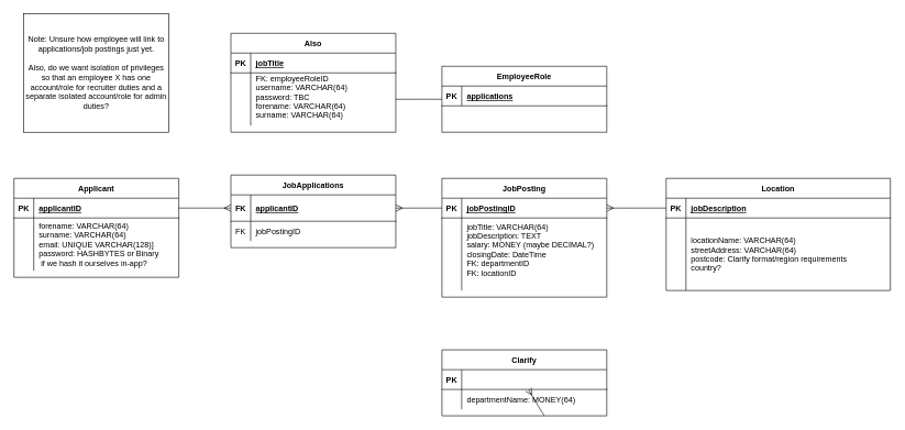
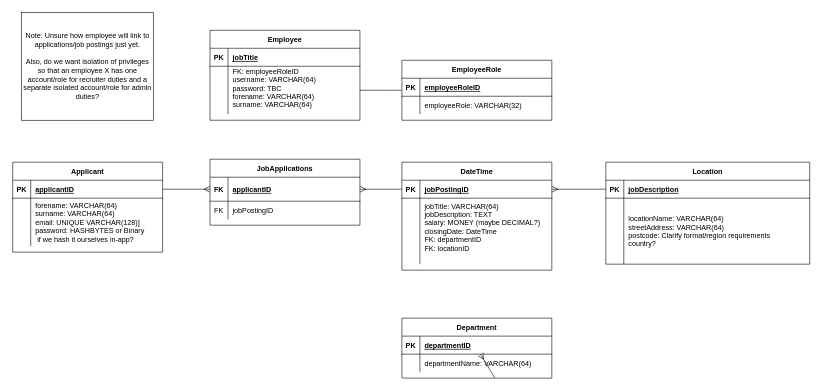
  <mxCell id="0" />
  <mxCell id="1" parent="0" />
  <mxCell id="2" value="Applicant" style="shape=table;startSize=30;container=1;collapsible=1;childLayout=tableLayout;fixedRows=1;rowLines=0;fontStyle=1;align=center;resizeLast=1;" vertex="1" parent="1"><mxGeometry x="20" y="270" width="250" height="150" as="geometry" /></mxCell>
  <mxCell id="3" value="" style="shape=partialRectangle;collapsible=0;dropTarget=0;pointerEvents=0;fillColor=none;points=[[0,0.5],[1,0.5]];portConstraint=eastwest;top=0;left=0;right=0;bottom=1;" vertex="1" parent="2"><mxGeometry y="30" width="250" height="30" as="geometry" /></mxCell>
  <mxCell id="4" value="PK" style="shape=partialRectangle;overflow=hidden;connectable=0;fillColor=none;top=0;left=0;bottom=0;right=0;fontStyle=1;" vertex="1" parent="3"><mxGeometry width="30" height="30" as="geometry"><mxRectangle width="30" height="30" as="alternateBounds" /></mxGeometry></mxCell>
  <mxCell id="5" value="applicantID" style="shape=partialRectangle;overflow=hidden;connectable=0;fillColor=none;top=0;left=0;bottom=0;right=0;align=left;spacingLeft=6;fontStyle=5;" vertex="1" parent="3"><mxGeometry x="30" width="220" height="30" as="geometry"><mxRectangle width="220" height="30" as="alternateBounds" /></mxGeometry></mxCell>
  <mxCell id="6" value="" style="shape=partialRectangle;collapsible=0;dropTarget=0;pointerEvents=0;fillColor=none;points=[[0,0.5],[1,0.5]];portConstraint=eastwest;top=0;left=0;right=0;bottom=0;" vertex="1" parent="2"><mxGeometry y="60" width="250" height="80" as="geometry" /></mxCell>
  <mxCell id="7" value="" style="shape=partialRectangle;overflow=hidden;connectable=0;fillColor=none;top=0;left=0;bottom=0;right=0;" vertex="1" parent="6"><mxGeometry width="30" height="80" as="geometry"><mxRectangle width="30" height="80" as="alternateBounds" /></mxGeometry></mxCell>
  <mxCell id="8" value="forename: VARCHAR(64)&#10;surname: VARCHAR(64)&#10;email: UNIQUE VARCHAR(128)]&#10;password: HASHBYTES or Binary&#10; if we hash it ourselves in-app?" style="shape=partialRectangle;overflow=hidden;connectable=0;fillColor=none;top=0;left=0;bottom=0;right=0;align=left;spacingLeft=6;" vertex="1" parent="6"><mxGeometry x="30" width="220" height="80" as="geometry"><mxRectangle width="220" height="80" as="alternateBounds" /></mxGeometry></mxCell>
- <mxCell id="9" value="Also" style="shape=table;startSize=30;container=1;collapsible=1;childLayout=tableLayout;fixedRows=1;rowLines=0;fontStyle=1;align=center;resizeLast=1;" vertex="1" parent="1"><mxGeometry x="349" y="50" width="250" height="150" as="geometry" /></mxCell>
+ <mxCell id="9" value="Employee" style="shape=table;startSize=30;container=1;collapsible=1;childLayout=tableLayout;fixedRows=1;rowLines=0;fontStyle=1;align=center;resizeLast=1;" vertex="1" parent="1"><mxGeometry x="349" y="50" width="250" height="150" as="geometry" /></mxCell>
  <mxCell id="10" value="" style="shape=partialRectangle;collapsible=0;dropTarget=0;pointerEvents=0;fillColor=none;points=[[0,0.5],[1,0.5]];portConstraint=eastwest;top=0;left=0;right=0;bottom=1;" vertex="1" parent="9"><mxGeometry y="30" width="250" height="30" as="geometry" /></mxCell>
  <mxCell id="11" value="PK" style="shape=partialRectangle;overflow=hidden;connectable=0;fillColor=none;top=0;left=0;bottom=0;right=0;fontStyle=1;" vertex="1" parent="10"><mxGeometry width="30" height="30" as="geometry"><mxRectangle width="30" height="30" as="alternateBounds" /></mxGeometry></mxCell>
  <mxCell id="12" value="jobTitle" style="shape=partialRectangle;overflow=hidden;connectable=0;fillColor=none;top=0;left=0;bottom=0;right=0;align=left;spacingLeft=6;fontStyle=5;" vertex="1" parent="10"><mxGeometry x="30" width="220" height="30" as="geometry"><mxRectangle width="220" height="30" as="alternateBounds" /></mxGeometry></mxCell>
  <mxCell id="13" value="" style="shape=partialRectangle;collapsible=0;dropTarget=0;pointerEvents=0;fillColor=none;points=[[0,0.5],[1,0.5]];portConstraint=eastwest;top=0;left=0;right=0;bottom=0;" vertex="1" parent="9"><mxGeometry y="60" width="250" height="80" as="geometry" /></mxCell>
  <mxCell id="14" value="" style="shape=partialRectangle;overflow=hidden;connectable=0;fillColor=none;top=0;left=0;bottom=0;right=0;" vertex="1" parent="13"><mxGeometry width="30" height="80" as="geometry"><mxRectangle width="30" height="80" as="alternateBounds" /></mxGeometry></mxCell>
  <mxCell id="15" value="FK: employeeRoleID&#10;username: VARCHAR(64)&#10;password: TBC&#10;forename: VARCHAR(64)&#10;surname: VARCHAR(64)&#10;" style="shape=partialRectangle;overflow=hidden;connectable=0;fillColor=none;top=0;left=0;bottom=0;right=0;align=left;spacingLeft=6;" vertex="1" parent="13"><mxGeometry x="30" width="220" height="80" as="geometry"><mxRectangle width="220" height="80" as="alternateBounds" /></mxGeometry></mxCell>
- <mxCell id="16" value="JobPosting" style="shape=table;startSize=30;container=1;collapsible=1;childLayout=tableLayout;fixedRows=1;rowLines=0;fontStyle=1;align=center;resizeLast=1;" vertex="1" parent="1"><mxGeometry x="669" y="270" width="250" height="180" as="geometry" /></mxCell>
+ <mxCell id="16" value="DateTime" style="shape=table;startSize=30;container=1;collapsible=1;childLayout=tableLayout;fixedRows=1;rowLines=0;fontStyle=1;align=center;resizeLast=1;" vertex="1" parent="1"><mxGeometry x="669" y="270" width="250" height="180" as="geometry" /></mxCell>
  <mxCell id="17" value="" style="shape=partialRectangle;collapsible=0;dropTarget=0;pointerEvents=0;fillColor=none;points=[[0,0.5],[1,0.5]];portConstraint=eastwest;top=0;left=0;right=0;bottom=1;" vertex="1" parent="16"><mxGeometry y="30" width="250" height="30" as="geometry" /></mxCell>
  <mxCell id="18" value="PK" style="shape=partialRectangle;overflow=hidden;connectable=0;fillColor=none;top=0;left=0;bottom=0;right=0;fontStyle=1;" vertex="1" parent="17"><mxGeometry width="30" height="30" as="geometry"><mxRectangle width="30" height="30" as="alternateBounds" /></mxGeometry></mxCell>
  <mxCell id="19" value="jobPostingID" style="shape=partialRectangle;overflow=hidden;connectable=0;fillColor=none;top=0;left=0;bottom=0;right=0;align=left;spacingLeft=6;fontStyle=5;" vertex="1" parent="17"><mxGeometry x="30" width="220" height="30" as="geometry"><mxRectangle width="220" height="30" as="alternateBounds" /></mxGeometry></mxCell>
  <mxCell id="20" value="" style="shape=partialRectangle;collapsible=0;dropTarget=0;pointerEvents=0;fillColor=none;points=[[0,0.5],[1,0.5]];portConstraint=eastwest;top=0;left=0;right=0;bottom=0;" vertex="1" parent="16"><mxGeometry y="60" width="250" height="110" as="geometry" /></mxCell>
  <mxCell id="21" value="" style="shape=partialRectangle;overflow=hidden;connectable=0;fillColor=none;top=0;left=0;bottom=0;right=0;" vertex="1" parent="20"><mxGeometry width="30" height="110" as="geometry"><mxRectangle width="30" height="110" as="alternateBounds" /></mxGeometry></mxCell>
  <mxCell id="22" value="jobTitle: VARCHAR(64)&#10;jobDescription: TEXT&#10;salary: MONEY (maybe DECIMAL?)&#10;closingDate: DateTime&#10;FK: departmentID&#10;FK: locationID&#10;" style="shape=partialRectangle;overflow=hidden;connectable=0;fillColor=none;top=0;left=0;bottom=0;right=0;align=left;spacingLeft=6;" vertex="1" parent="20"><mxGeometry x="30" width="220" height="110" as="geometry"><mxRectangle width="220" height="110" as="alternateBounds" /></mxGeometry></mxCell>
  <mxCell id="23" style="edgeStyle=none;curved=1;rounded=0;orthogonalLoop=1;jettySize=auto;html=1;fontSize=12;startSize=8;endSize=8;endArrow=ERmany;endFill=0;" edge="1" parent="1" source="24" target="30"><mxGeometry relative="1" as="geometry" /></mxCell>
- <mxCell id="24" value="Clarify" style="shape=table;startSize=30;container=1;collapsible=1;childLayout=tableLayout;fixedRows=1;rowLines=0;fontStyle=1;align=center;resizeLast=1;" vertex="1" parent="1"><mxGeometry x="669" y="530" width="250" height="100" as="geometry" /></mxCell>
+ <mxCell id="24" value="Department" style="shape=table;startSize=30;container=1;collapsible=1;childLayout=tableLayout;fixedRows=1;rowLines=0;fontStyle=1;align=center;resizeLast=1;" vertex="1" parent="1"><mxGeometry x="669" y="530" width="250" height="100" as="geometry" /></mxCell>
  <mxCell id="25" value="" style="shape=partialRectangle;collapsible=0;dropTarget=0;pointerEvents=0;fillColor=none;points=[[0,0.5],[1,0.5]];portConstraint=eastwest;top=0;left=0;right=0;bottom=1;" vertex="1" parent="24"><mxGeometry y="30" width="250" height="30" as="geometry" /></mxCell>
  <mxCell id="26" value="PK" style="shape=partialRectangle;overflow=hidden;connectable=0;fillColor=none;top=0;left=0;bottom=0;right=0;fontStyle=1;" vertex="1" parent="25"><mxGeometry width="30" height="30" as="geometry"><mxRectangle width="30" height="30" as="alternateBounds" /></mxGeometry></mxCell>
+ <mxCell id="27" value="departmentID" style="shape=partialRectangle;overflow=hidden;connectable=0;fillColor=none;top=0;left=0;bottom=0;right=0;align=left;spacingLeft=6;fontStyle=5;" vertex="1" parent="25"><mxGeometry x="30" width="220" height="30" as="geometry"><mxRectangle width="220" height="30" as="alternateBounds" /></mxGeometry></mxCell>
  <mxCell id="28" value="" style="shape=partialRectangle;collapsible=0;dropTarget=0;pointerEvents=0;fillColor=none;points=[[0,0.5],[1,0.5]];portConstraint=eastwest;top=0;left=0;right=0;bottom=0;" vertex="1" parent="24"><mxGeometry y="60" width="250" height="30" as="geometry" /></mxCell>
  <mxCell id="29" value="" style="shape=partialRectangle;overflow=hidden;connectable=0;fillColor=none;top=0;left=0;bottom=0;right=0;" vertex="1" parent="28"><mxGeometry width="30" height="30" as="geometry"><mxRectangle width="30" height="30" as="alternateBounds" /></mxGeometry></mxCell>
- <mxCell id="30" value="departmentName: MONEY(64)" style="shape=partialRectangle;overflow=hidden;connectable=0;fillColor=none;top=0;left=0;bottom=0;right=0;align=left;spacingLeft=6;" vertex="1" parent="28"><mxGeometry x="30" width="220" height="30" as="geometry"><mxRectangle width="220" height="30" as="alternateBounds" /></mxGeometry></mxCell>
+ <mxCell id="30" value="departmentName: VARCHAR(64)" style="shape=partialRectangle;overflow=hidden;connectable=0;fillColor=none;top=0;left=0;bottom=0;right=0;align=left;spacingLeft=6;" vertex="1" parent="28"><mxGeometry x="30" width="220" height="30" as="geometry"><mxRectangle width="220" height="30" as="alternateBounds" /></mxGeometry></mxCell>
  <mxCell id="31" value="Location" style="shape=table;startSize=30;container=1;collapsible=1;childLayout=tableLayout;fixedRows=1;rowLines=0;fontStyle=1;align=center;resizeLast=1;" vertex="1" parent="1"><mxGeometry x="1009" y="270" width="340" height="170" as="geometry" /></mxCell>
  <mxCell id="32" value="" style="shape=partialRectangle;collapsible=0;dropTarget=0;pointerEvents=0;fillColor=none;points=[[0,0.5],[1,0.5]];portConstraint=eastwest;top=0;left=0;right=0;bottom=1;" vertex="1" parent="31"><mxGeometry y="30" width="340" height="30" as="geometry" /></mxCell>
  <mxCell id="33" value="PK" style="shape=partialRectangle;overflow=hidden;connectable=0;fillColor=none;top=0;left=0;bottom=0;right=0;fontStyle=1;" vertex="1" parent="32"><mxGeometry width="30" height="30" as="geometry"><mxRectangle width="30" height="30" as="alternateBounds" /></mxGeometry></mxCell>
  <mxCell id="34" value="jobDescription" style="shape=partialRectangle;overflow=hidden;connectable=0;fillColor=none;top=0;left=0;bottom=0;right=0;align=left;spacingLeft=6;fontStyle=5;" vertex="1" parent="32"><mxGeometry x="30" width="310" height="30" as="geometry"><mxRectangle width="310" height="30" as="alternateBounds" /></mxGeometry></mxCell>
  <mxCell id="35" value="" style="shape=partialRectangle;collapsible=0;dropTarget=0;pointerEvents=0;fillColor=none;points=[[0,0.5],[1,0.5]];portConstraint=eastwest;top=0;left=0;right=0;bottom=0;" vertex="1" parent="31"><mxGeometry y="60" width="340" height="110" as="geometry" /></mxCell>
  <mxCell id="36" value="" style="shape=partialRectangle;overflow=hidden;connectable=0;fillColor=none;top=0;left=0;bottom=0;right=0;" vertex="1" parent="35"><mxGeometry width="30" height="110" as="geometry"><mxRectangle width="30" height="110" as="alternateBounds" /></mxGeometry></mxCell>
  <mxCell id="37" value="locationName: VARCHAR(64)&#10;streetAddress: VARCHAR(64)&#10;postcode: Clarify format/region requirements&#10;country?" style="shape=partialRectangle;overflow=hidden;connectable=0;fillColor=none;top=0;left=0;bottom=0;right=0;align=left;spacingLeft=6;" vertex="1" parent="35"><mxGeometry x="30" width="310" height="110" as="geometry"><mxRectangle width="310" height="110" as="alternateBounds" /></mxGeometry></mxCell>
  <mxCell id="38" value="JobApplications" style="shape=table;startSize=30;container=1;collapsible=1;childLayout=tableLayout;fixedRows=1;rowLines=0;fontStyle=1;align=center;resizeLast=1;" vertex="1" parent="1"><mxGeometry x="349" y="265" width="250" height="110" as="geometry" /></mxCell>
  <mxCell id="39" value="" style="shape=partialRectangle;collapsible=0;dropTarget=0;pointerEvents=0;fillColor=none;points=[[0,0.5],[1,0.5]];portConstraint=eastwest;top=0;left=0;right=0;bottom=1;" vertex="1" parent="38"><mxGeometry y="30" width="250" height="40" as="geometry" /></mxCell>
  <mxCell id="40" value="FK" style="shape=partialRectangle;overflow=hidden;connectable=0;fillColor=none;top=0;left=0;bottom=0;right=0;fontStyle=1;" vertex="1" parent="39"><mxGeometry width="30" height="40" as="geometry"><mxRectangle width="30" height="40" as="alternateBounds" /></mxGeometry></mxCell>
  <mxCell id="41" value="applicantID" style="shape=partialRectangle;overflow=hidden;connectable=0;fillColor=none;top=0;left=0;bottom=0;right=0;align=left;spacingLeft=6;fontStyle=5;" vertex="1" parent="39"><mxGeometry x="30" width="220" height="40" as="geometry"><mxRectangle width="220" height="40" as="alternateBounds" /></mxGeometry></mxCell>
  <mxCell id="42" value="" style="shape=partialRectangle;collapsible=0;dropTarget=0;pointerEvents=0;fillColor=none;points=[[0,0.5],[1,0.5]];portConstraint=eastwest;top=0;left=0;right=0;bottom=0;" vertex="1" parent="38"><mxGeometry y="70" width="250" height="30" as="geometry" /></mxCell>
  <mxCell id="43" value="FK" style="shape=partialRectangle;overflow=hidden;connectable=0;fillColor=none;top=0;left=0;bottom=0;right=0;" vertex="1" parent="42"><mxGeometry width="30" height="30" as="geometry"><mxRectangle width="30" height="30" as="alternateBounds" /></mxGeometry></mxCell>
  <mxCell id="44" value="jobPostingID" style="shape=partialRectangle;overflow=hidden;connectable=0;fillColor=none;top=0;left=0;bottom=0;right=0;align=left;spacingLeft=6;" vertex="1" parent="42"><mxGeometry x="30" width="220" height="30" as="geometry"><mxRectangle width="220" height="30" as="alternateBounds" /></mxGeometry></mxCell>
  <mxCell id="45" style="edgeStyle=none;curved=1;rounded=0;orthogonalLoop=1;jettySize=auto;html=1;exitX=1;exitY=0.5;exitDx=0;exitDy=0;entryX=0;entryY=0.5;entryDx=0;entryDy=0;fontSize=12;startSize=8;endSize=8;endArrow=ERmany;endFill=0;" edge="1" parent="1" source="3" target="39"><mxGeometry relative="1" as="geometry" /></mxCell>
  <mxCell id="46" style="edgeStyle=none;curved=1;rounded=0;orthogonalLoop=1;jettySize=auto;html=1;fontSize=12;startSize=8;endSize=8;endArrow=ERmany;endFill=0;" edge="1" parent="1" source="17"><mxGeometry relative="1" as="geometry"><mxPoint x="599" y="315" as="targetPoint" /></mxGeometry></mxCell>
  <mxCell id="47" style="edgeStyle=none;curved=1;rounded=0;orthogonalLoop=1;jettySize=auto;html=1;entryX=1;entryY=0.5;entryDx=0;entryDy=0;fontSize=12;startSize=8;endSize=8;endArrow=none;endFill=0;" edge="1" parent="1" source="48" target="13"><mxGeometry relative="1" as="geometry" /></mxCell>
  <mxCell id="48" value="EmployeeRole" style="shape=table;startSize=30;container=1;collapsible=1;childLayout=tableLayout;fixedRows=1;rowLines=0;fontStyle=1;align=center;resizeLast=1;" vertex="1" parent="1"><mxGeometry x="669" y="100" width="250" height="100" as="geometry" /></mxCell>
  <mxCell id="49" value="" style="shape=partialRectangle;collapsible=0;dropTarget=0;pointerEvents=0;fillColor=none;points=[[0,0.5],[1,0.5]];portConstraint=eastwest;top=0;left=0;right=0;bottom=1;" vertex="1" parent="48"><mxGeometry y="30" width="250" height="30" as="geometry" /></mxCell>
  <mxCell id="50" value="PK" style="shape=partialRectangle;overflow=hidden;connectable=0;fillColor=none;top=0;left=0;bottom=0;right=0;fontStyle=1;" vertex="1" parent="49"><mxGeometry width="30" height="30" as="geometry"><mxRectangle width="30" height="30" as="alternateBounds" /></mxGeometry></mxCell>
- <mxCell id="51" value="applications" style="shape=partialRectangle;overflow=hidden;connectable=0;fillColor=none;top=0;left=0;bottom=0;right=0;align=left;spacingLeft=6;fontStyle=5;" vertex="1" parent="49"><mxGeometry x="30" width="220" height="30" as="geometry"><mxRectangle width="220" height="30" as="alternateBounds" /></mxGeometry></mxCell>
+ <mxCell id="51" value="employeeRoleID" style="shape=partialRectangle;overflow=hidden;connectable=0;fillColor=none;top=0;left=0;bottom=0;right=0;align=left;spacingLeft=6;fontStyle=5;" vertex="1" parent="49"><mxGeometry x="30" width="220" height="30" as="geometry"><mxRectangle width="220" height="30" as="alternateBounds" /></mxGeometry></mxCell>
  <mxCell id="52" value="" style="shape=partialRectangle;collapsible=0;dropTarget=0;pointerEvents=0;fillColor=none;points=[[0,0.5],[1,0.5]];portConstraint=eastwest;top=0;left=0;right=0;bottom=0;" vertex="1" parent="48"><mxGeometry y="60" width="250" height="30" as="geometry" /></mxCell>
  <mxCell id="53" value="" style="shape=partialRectangle;overflow=hidden;connectable=0;fillColor=none;top=0;left=0;bottom=0;right=0;" vertex="1" parent="52"><mxGeometry width="30" height="30" as="geometry"><mxRectangle width="30" height="30" as="alternateBounds" /></mxGeometry></mxCell>
+ <mxCell id="54" value="employeeRole: VARCHAR(32)" style="shape=partialRectangle;overflow=hidden;connectable=0;fillColor=none;top=0;left=0;bottom=0;right=0;align=left;spacingLeft=6;" vertex="1" parent="52"><mxGeometry x="30" width="220" height="30" as="geometry"><mxRectangle width="220" height="30" as="alternateBounds" /></mxGeometry></mxCell>
  <mxCell id="55" value="Note: Unsure how employee will link to applications/job postings just yet.&lt;br&gt;&lt;div&gt;&lt;br&gt;&lt;/div&gt;&lt;div&gt;Also, do we want isolation of privileges so that an employee X has one account/role for recruiter duties and a separate isolated account/role for admin duties?&lt;/div&gt;" style="rounded=0;whiteSpace=wrap;html=1;" vertex="1" parent="1"><mxGeometry x="35" y="20" width="220" height="180" as="geometry" /></mxCell>
  <mxCell id="56" style="edgeStyle=none;curved=1;rounded=0;orthogonalLoop=1;jettySize=auto;html=1;entryX=1;entryY=0.5;entryDx=0;entryDy=0;fontSize=12;startSize=8;endSize=8;endArrow=ERmany;endFill=0;" edge="1" parent="1" source="32" target="17"><mxGeometry relative="1" as="geometry" /></mxCell>
